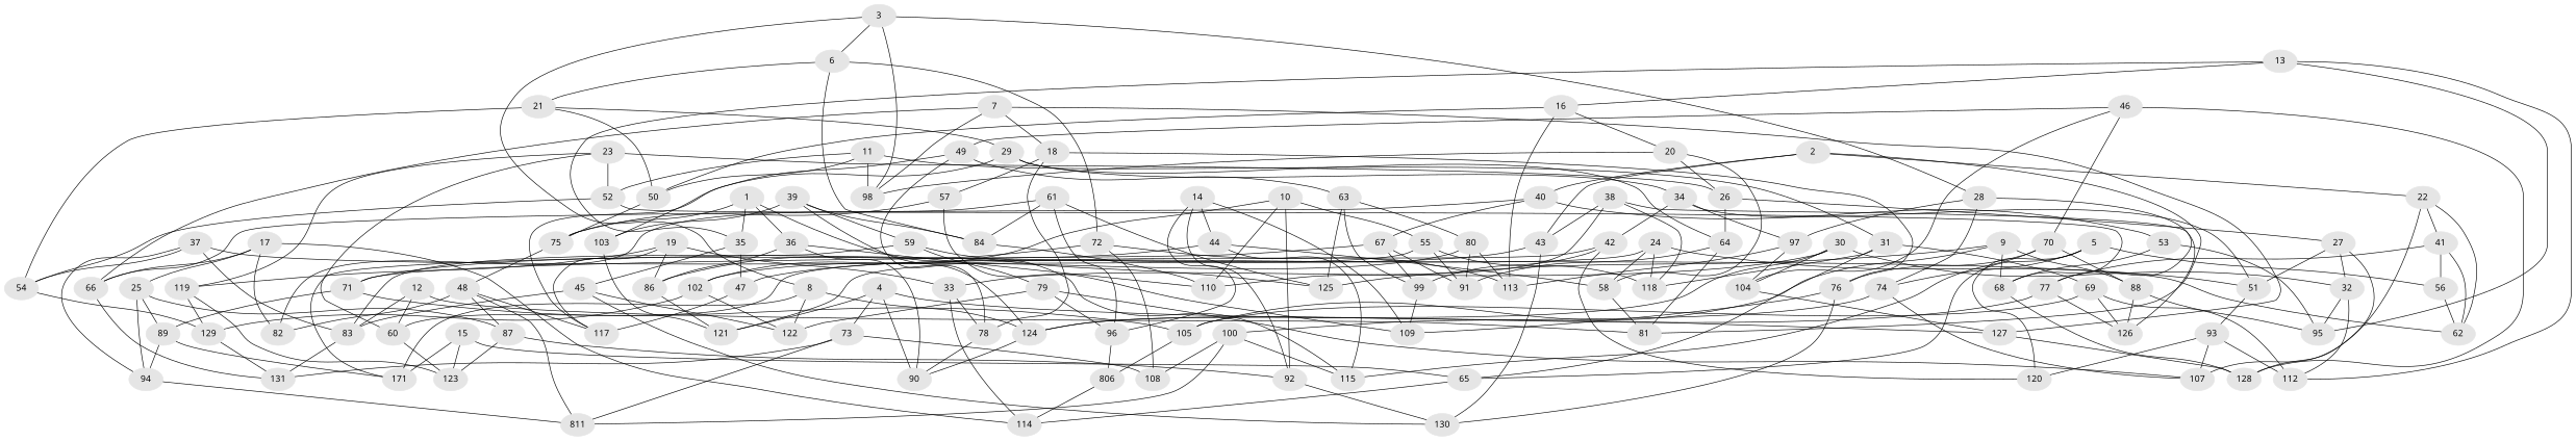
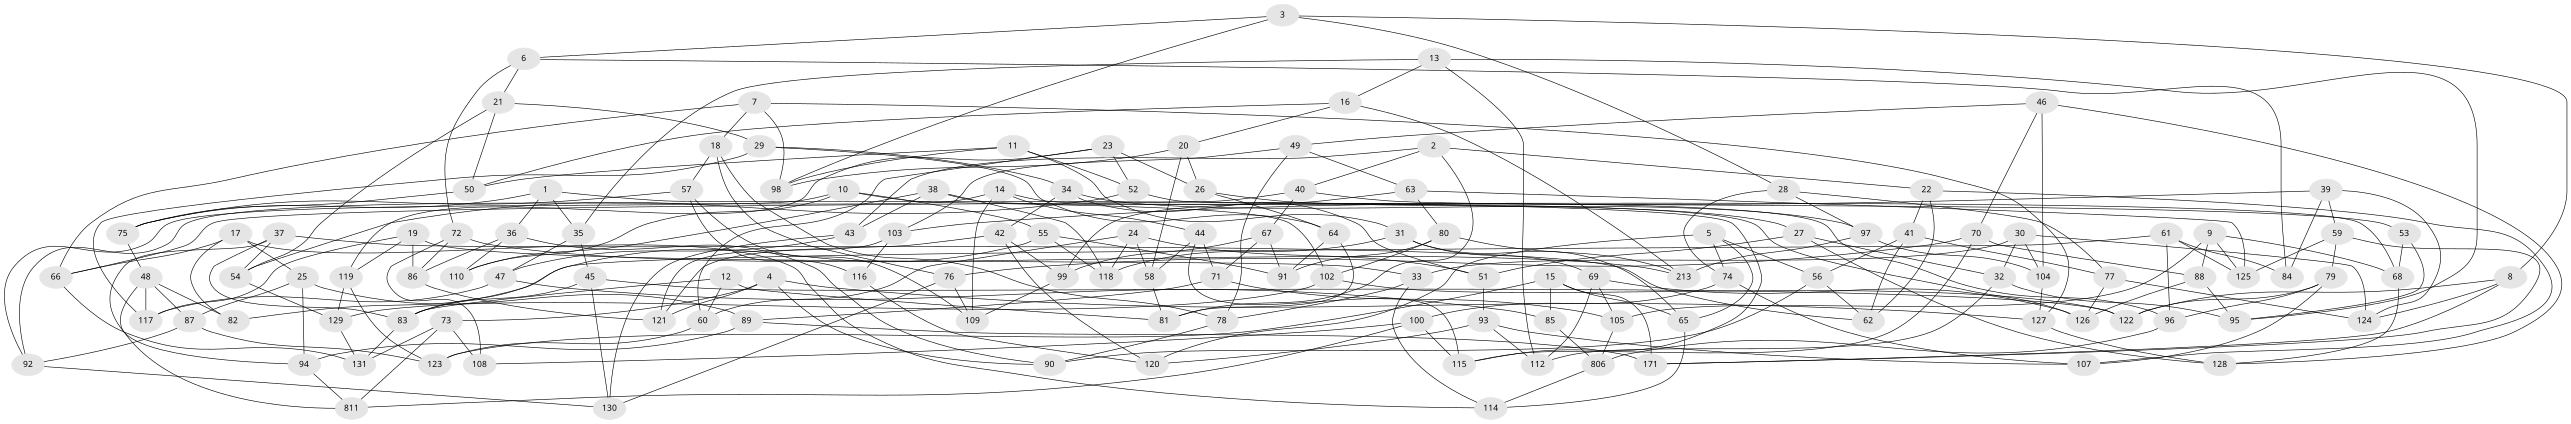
  graph {
    fontname="Noto Sans"
    node [color=gray90 fontname="Noto Sans" style=filled]
    edge [fontname="Noto Sans"]
    1
    35
    36
    75
    115
    45
    47
    90
    110
    86
    48
    2
    22
    40
    43
    81
    41
    62
    107
    66
    53
    67
    130
    3
    6
    8
    28
    98
    21
    72
    84
    n32 [label=171]
    122
    124
    74
    77
    97
    4
    73
    121
    127
    n42 [label=811]
    108
    131
    128
    5
    56
    65
    120
    114
    100
    50
    29
    54
-   113
+   113 [label=213]
    7
    18
    57
    76
    78
    9
    68
    88
    105
    125
    95
    126
    n68 [label=806]
    10
    55
    92
    102
    83
    118
    91
    129
    11
    31
    52
    69
    12
    60
    123
+   116
    13
    16
    112
    20
    14
    44
    96
    109
    58
    71
    15
+   85
    26
    17
    25
    82
    87
    89
    94
    19
    33
    117
    119
    27
    64
    34
    23
    24
    51
    93
    32
    104
    42
    30
    99
    37
    38
    39
    59
    103
    79
    46
    49
    70
    63
    80
    61
    1 -- 35
    1 -- 36
    1 -- 75
    1 -- 115
    35 -- 45
    35 -- 47
    36 -- 90
    36 -- 110
    36 -- 86
    75 -- 48
    45 -- 130
    45 -- 122
    45 -- 83
+   47 -- 85
    47 -- 117
    86 -- 121
    48 -- n42
    48 -- 82
    48 -- 87
    48 -- 117
    2 -- 22
    2 -- 40
    2 -- 43
    2 -- 81
    22 -- 41
    22 -- 62
    22 -- 107
    40 -- 66
    40 -- 53
    40 -- 67
    43 -- 47
    43 -- 130
    41 -- 62
    41 -- 77
    41 -- 56
    66 -- 131
    53 -- 68
    53 -- 95
    67 -- 91
    67 -- 71
    67 -- 99
    3 -- 6
    3 -- 8
    3 -- 28
    3 -- 98
    6 -- 21
    6 -- 72
    6 -- 84
    8 -- n32
    8 -- 122
    8 -- 124
    28 -- 74
    28 -- 77
    28 -- 97
    21 -- 50
    21 -- 29
    21 -- 54
    72 -- 86
    72 -- 108
    72 -- 113
-   84 -- 110
    74 -- 107
    74 -- 100
    77 -- 124
    77 -- 126
    97 -- 113
    97 -- 104
    4 -- 90
    4 -- 73
    4 -- 121
    4 -- 127
    73 -- n42
    73 -- 108
    73 -- 131
    127 -- 128
    5 -- 74
    5 -- 56
    5 -- 65
    5 -- 120
-   124 -- 90
+   56 -- 90
    56 -- 62
    65 -- 114
    100 -- 115
    100 -- n42
    100 -- 108
    50 -- 75
    29 -- 117
    29 -- 64
    29 -- 34
    54 -- 129
    7 -- 66
    7 -- 98
    7 -- 127
    7 -- 18
    18 -- 57
    18 -- 76
    18 -- 78
    57 -- 75
+   57 -- 116
    57 -- 109
    76 -- 130
    76 -- 109
    78 -- 90
    9 -- 68
    9 -- 88
    9 -- 105
    9 -- 125
    68 -- 128
    88 -- 95
    88 -- 126
    105 -- n68
    n68 -- 114
    10 -- 110
    10 -- 55
    10 -- 92
    10 -- 102
    55 -- 83
    55 -- 118
    55 -- 91
    92 -- 130
    102 -- 122
    102 -- 129
    83 -- 131
    129 -- 131
    11 -- 98
    11 -- 50
    11 -- 31
    11 -- 52
    31 -- 65
    31 -- 118
    31 -- 69
    52 -- 54
    52 -- 68
    69 -- 105
    69 -- 126
    69 -- 112
    12 -- 81
    12 -- 83
    12 -- 60
    60 -- 123
+   116 -- 120
    13 -- 35
    13 -- 95
    13 -- 16
    13 -- 112
    16 -- 50
    16 -- 113
    16 -- 20
    20 -- 98
    20 -- 58
    20 -- 26
    14 -- 92
    14 -- 44
    14 -- 96
    14 -- 109
    44 -- 115
    44 -- 58
    44 -- 71
    96 -- n68
    58 -- 81
    71 -- 105
    71 -- 89
    15 -- n32
    15 -- 65
    15 -- 123
+   15 -- 85
+   85 -- n68
    26 -- 27
    26 -- 64
    17 -- 66
    17 -- 114
    17 -- 25
    17 -- 82
    25 -- 87
    25 -- 89
    25 -- 94
    87 -- 92
    87 -- 123
    89 -- n32
    89 -- 94
    94 -- n42
    19 -- 86
    19 -- 33
    19 -- 117
    19 -- 119
    33 -- 114
    33 -- 78
    119 -- 129
    119 -- 123
    27 -- 128
    27 -- 51
    27 -- 32
    64 -- 81
    64 -- 91
    34 -- 97
    34 -- 51
    34 -- 42
    23 -- 52
    23 -- 60
    23 -- 26
    23 -- 119
    24 -- 118
    24 -- 60
    24 -- 58
    24 -- 51
    51 -- 93
    93 -- 107
    93 -- 120
    93 -- 112
    32 -- 95
    32 -- 112
    104 -- 127
    42 -- 121
    42 -- 120
    42 -- 99
    30 -- 124
    30 -- 33
    30 -- 32
    30 -- 104
    99 -- 109
    37 -- 62
    37 -- 54
    37 -- 83
    37 -- 94
    38 -- 110
    38 -- 43
    38 -- 126
    38 -- 118
    39 -- 84
    39 -- 124
    39 -- 59
    39 -- 103
    59 -- n32
    59 -- 125
    59 -- 79
    103 -- 121
+   103 -- 116
    79 -- 107
    79 -- 122
    79 -- 96
    46 -- 128
    46 -- 104
    46 -- 49
    46 -- 70
    49 -- 78
    49 -- 103
    49 -- 63
    70 -- 115
    70 -- 76
    70 -- 88
    63 -- 125
    63 -- 99
    63 -- 80
    80 -- 113
    80 -- 102
    80 -- 91
    61 -- 84
    61 -- 125
    61 -- 96
    61 -- 82
  }
